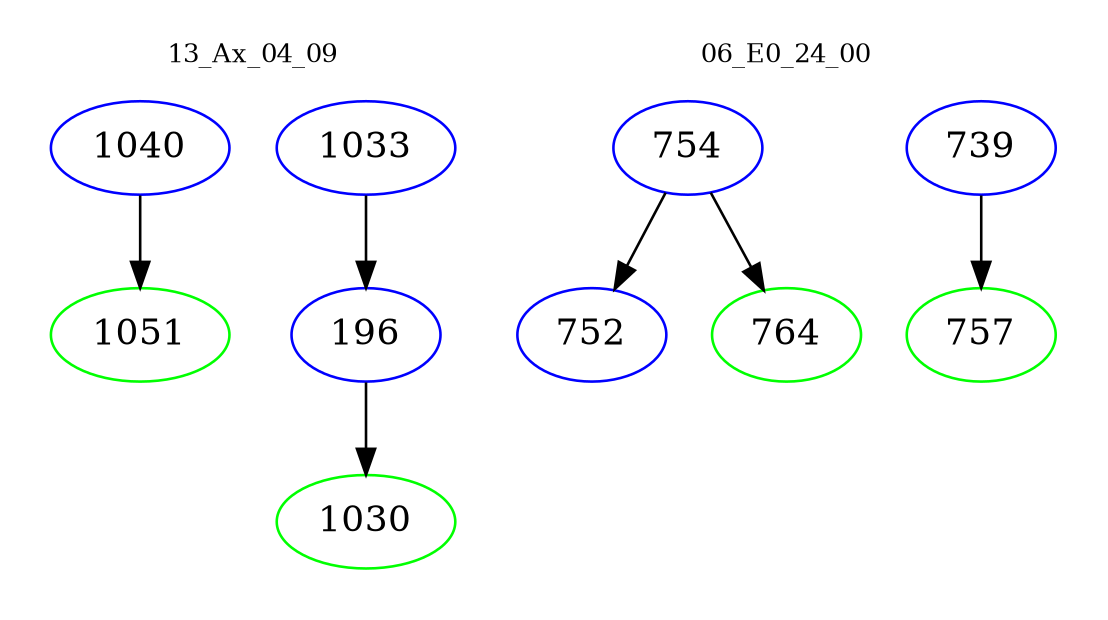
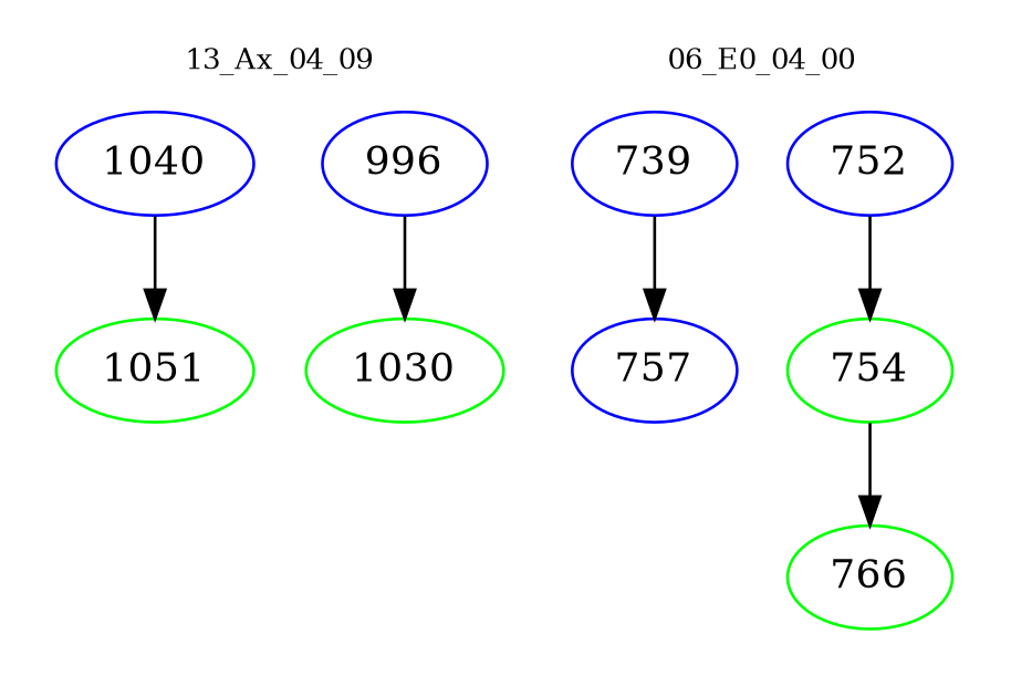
  digraph {
    node [color=blue]
    edge [color=black]
-   n1 [label=1033]
-   n2 [label=196]
+   n2 [label=996]
    n3 [label=1040]
    n4 [color=green label=1030]
    n5 [color=green label=1051]
    n6 [label=752]
    n7 [label=739]
-   n8 [label=754]
-   n9 [color=green label=757]
-   n10 [color=green label=764]
+   n8 [color=green label=754]
+   n9 [label=757]
+   n10 [color=green label=766]
    subgraph cluster_1 {
      color=white
      fontsize=10
      label="13_Ax_04_09"
-     n1
      n2
      n3
      n4
      n5
    }
    subgraph cluster_2 {
      color=white
      fontsize=10
-     label="06_E0_24_00"
+     label="06_E0_04_00"
      n6
      n7
      n8
      n9
      n10
    }
-   n1 -> n2
    n2 -> n4
    n3 -> n5
-   n8 -> n6
+   n6 -> n8
    n7 -> n9
    n8 -> n10
  }
